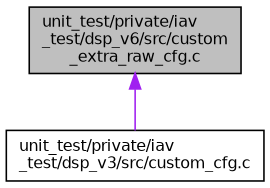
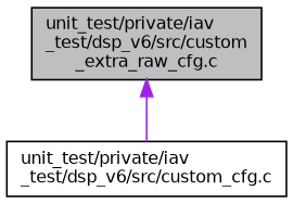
  digraph {
    node [color=black fontname=Helvetica fontsize=10 shape=record]
    n1 [fillcolor=grey75 fontcolor=black height=0.2 label="unit_test/private/iav\l_test/dsp_v6/src/custom\l_extra_raw_cfg.c" style=filled width=0.4]
-   n2 [height=0.2 label="unit_test/private/iav\l_test/dsp_v3/src/custom_cfg.c" width=0.4]
+   n2 [height=0.2 label="unit_test/private/iav\l_test/dsp_v6/src/custom_cfg.c" width=0.4]
    n1 -> n2 [color=purple dir=back fontname=Helvetica fontsize=10 labelfontname=Helvetica labelfontsize=10 style=solid]
  }
